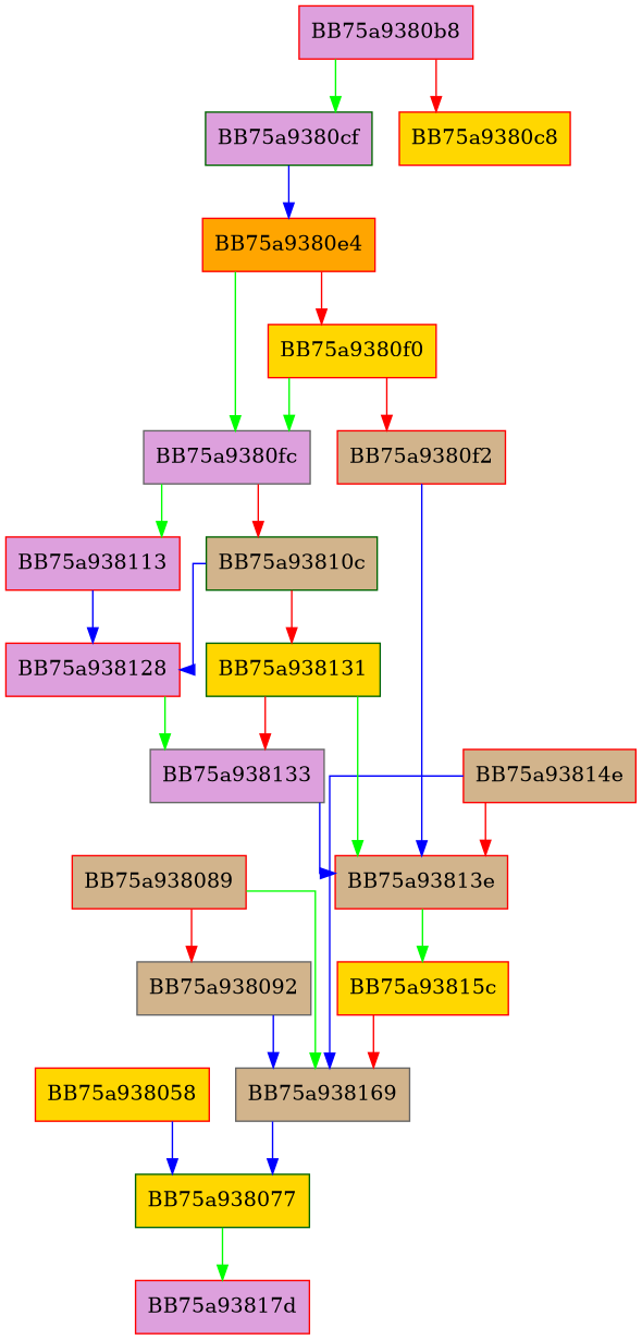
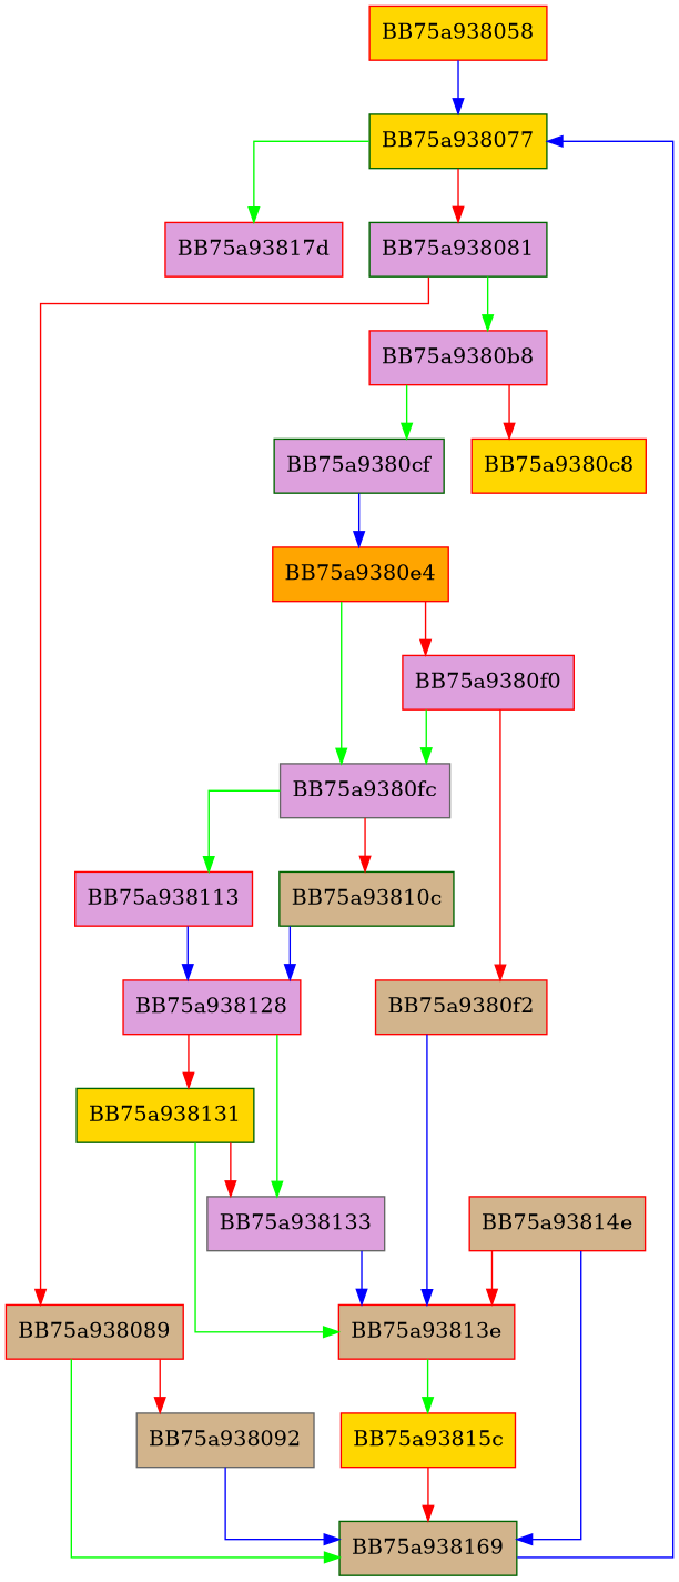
  digraph {
    splines=ortho
    node [color=red fillcolor=plum shape=box style=filled]
    edge [color=red]
    BB75a938058 [fillcolor=gold]
    BB75a938077 [color=darkgreen fillcolor=gold]
    BB75a93817d
+   BB75a938081 [color=darkgreen]
    BB75a9380b8
    BB75a938089 [fillcolor=tan]
    BB75a9380cf [color=darkgreen]
    BB75a9380c8 [fillcolor=gold]
-   BB75a938169 [color=gray40 fillcolor=tan]
+   BB75a938169 [color=darkgreen fillcolor=tan]
    BB75a938092 [color=gray40 fillcolor=tan]
    BB75a9380e4 [fillcolor=orange]
    BB75a9380fc [color=gray40]
-   BB75a9380f0 [fillcolor=gold]
+   BB75a9380f0
    BB75a938113
    BB75a93810c [color=darkgreen fillcolor=tan]
    BB75a9380f2 [fillcolor=tan]
    BB75a938128
    BB75a93813e [fillcolor=tan]
    BB75a93815c [fillcolor=gold]
    BB75a93814e [fillcolor=tan]
    BB75a938133 [color=gray40]
    BB75a938131 [color=darkgreen fillcolor=gold]
    BB75a938058 -> BB75a938077 [color=blue]
    BB75a938077 -> BB75a93817d [color=green]
+   BB75a938077 -> BB75a938081
+   BB75a938081 -> BB75a9380b8 [color=green]
+   BB75a938081 -> BB75a938089
    BB75a9380b8 -> BB75a9380cf [color=green]
    BB75a9380b8 -> BB75a9380c8
    BB75a938089 -> BB75a938169 [color=green]
    BB75a938089 -> BB75a938092
    BB75a9380cf -> BB75a9380e4 [color=blue]
    BB75a938169 -> BB75a938077 [color=blue]
    BB75a938092 -> BB75a938169 [color=blue]
    BB75a9380e4 -> BB75a9380fc [color=green]
    BB75a9380e4 -> BB75a9380f0
    BB75a9380fc -> BB75a938113 [color=green]
    BB75a9380fc -> BB75a93810c
    BB75a9380f0 -> BB75a9380fc [color=green]
    BB75a9380f0 -> BB75a9380f2
    BB75a938113 -> BB75a938128 [color=blue]
    BB75a93810c -> BB75a938128 [color=blue]
    BB75a9380f2 -> BB75a93813e [color=blue]
    BB75a938128 -> BB75a938133 [color=green]
-   BB75a93810c -> BB75a938131
+   BB75a938128 -> BB75a938131
    BB75a93813e -> BB75a93815c [color=green]
    BB75a93815c -> BB75a938169
    BB75a93814e -> BB75a938169 [color=blue]
    BB75a93814e -> BB75a93813e
    BB75a938133 -> BB75a93813e [color=blue]
    BB75a938131 -> BB75a93813e [color=green]
    BB75a938131 -> BB75a938133
  }
